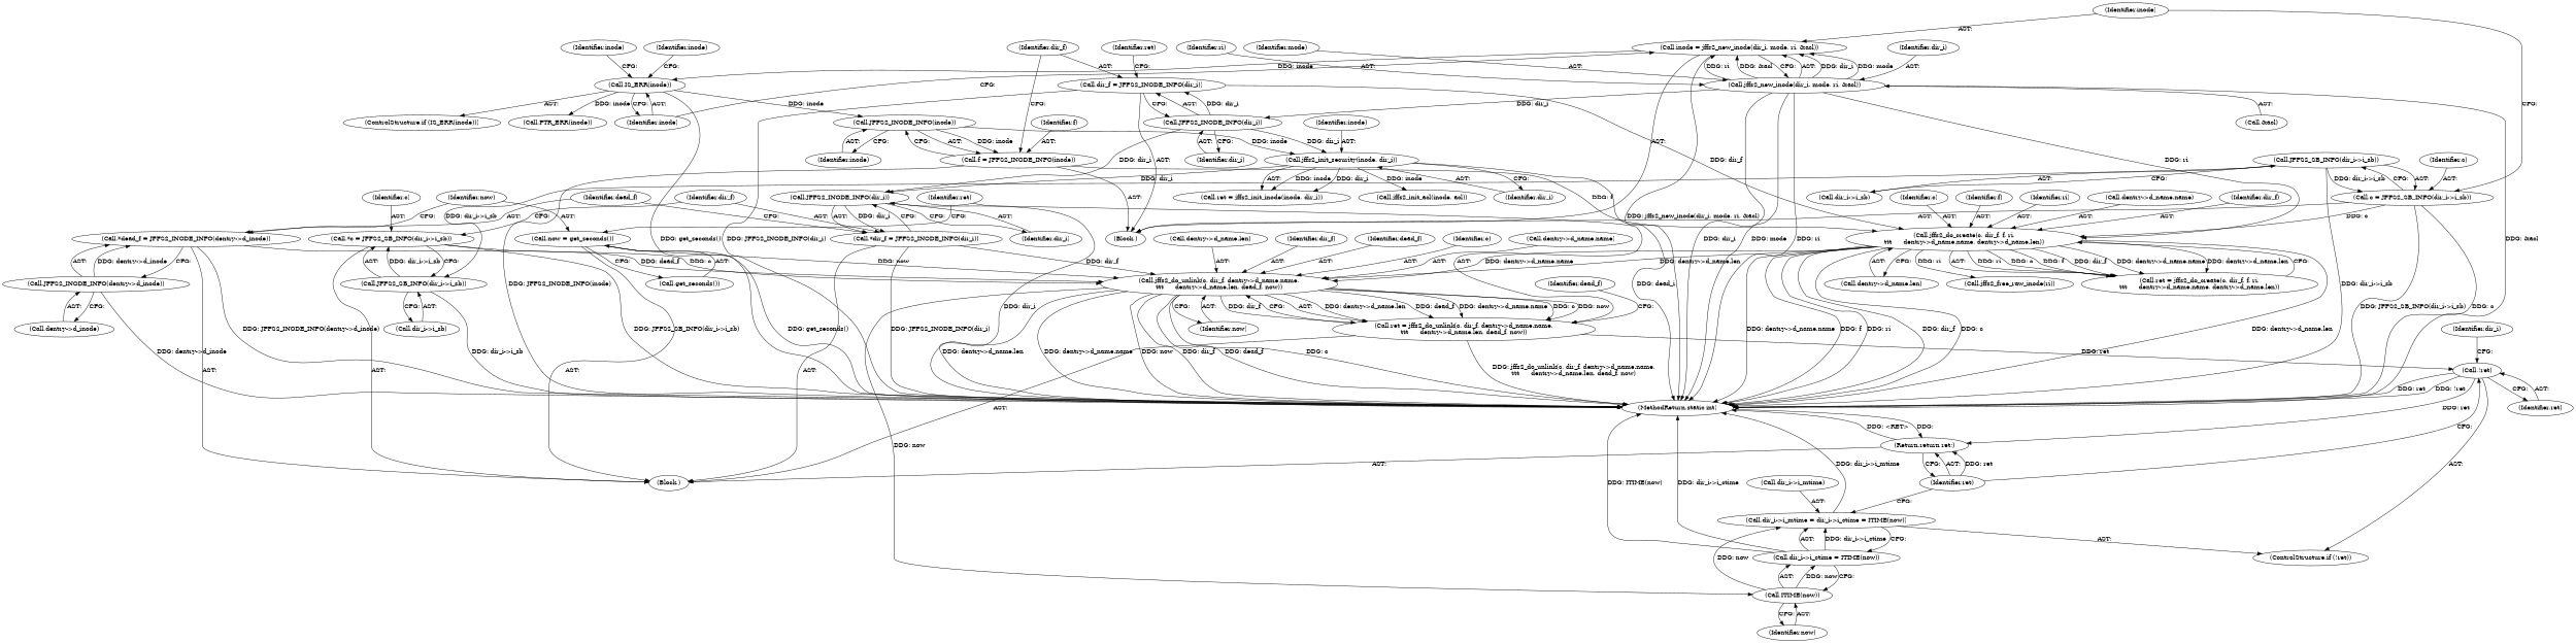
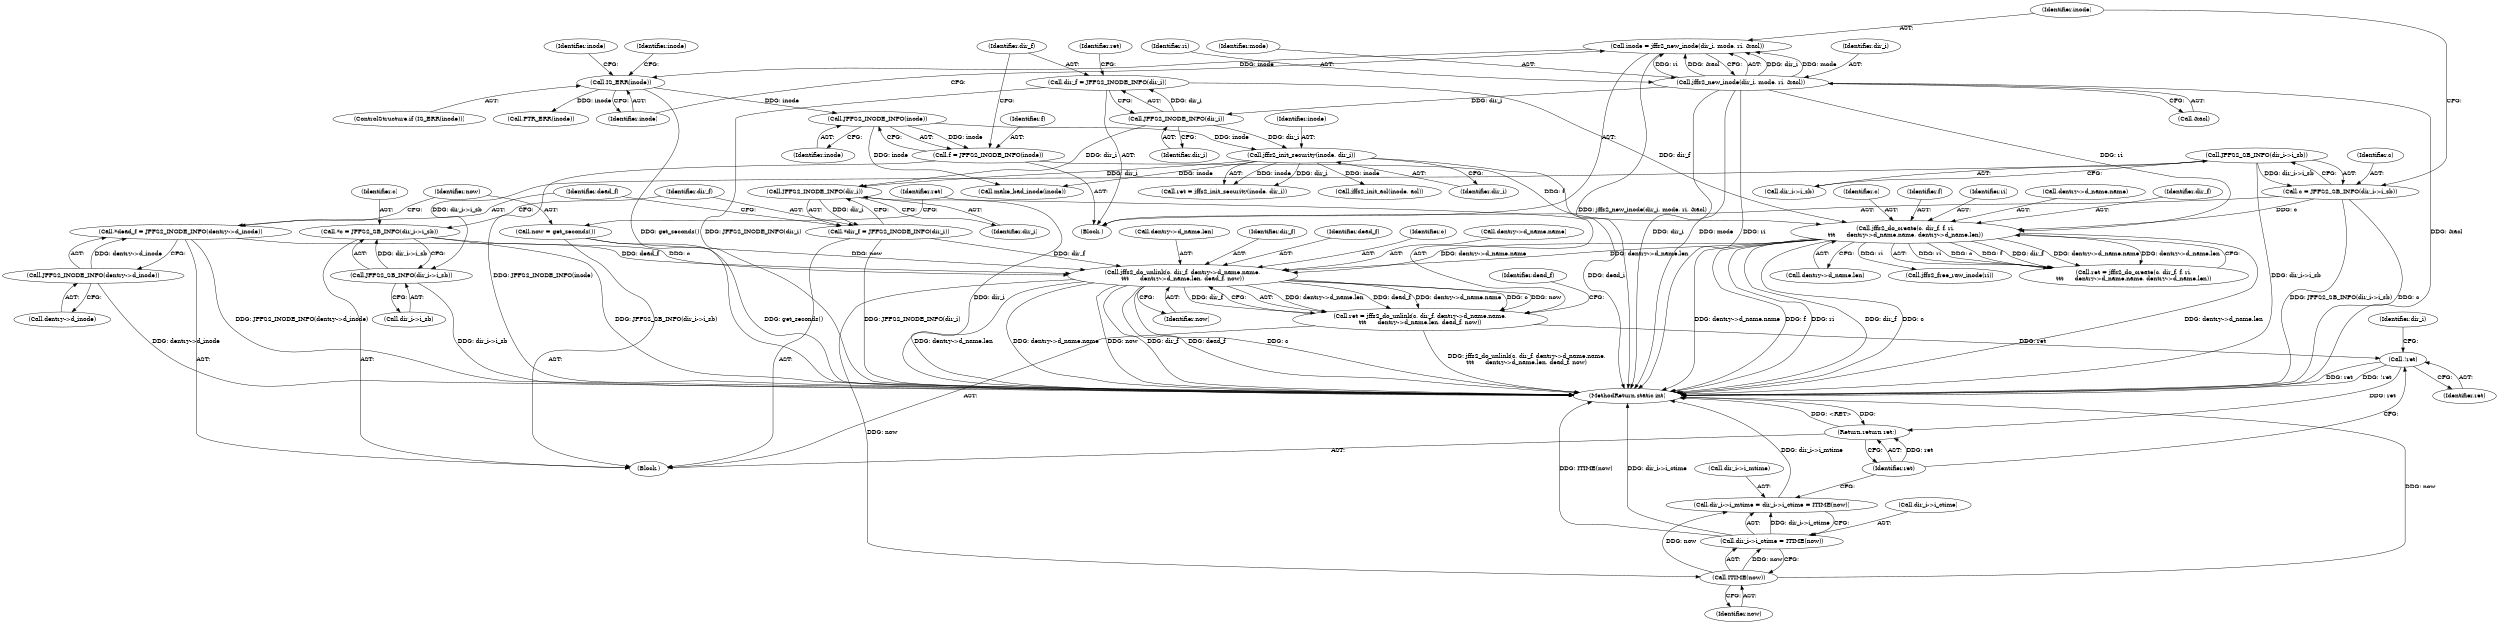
  digraph {
    n1 [label="(Call,jffs2_do_unlink(c, dir_f, dentry->d_name.name,\n\t\t\t      dentry->d_name.len, dead_f, now))"]
    n2 [label="(Call,ret = jffs2_do_unlink(c, dir_f, dentry->d_name.name,\n\t\t\t      dentry->d_name.len, dead_f, now))"]
    n3 [label="(Call,ITIME(now))"]
    n4 [label="(MethodReturn,static int)"]
    n5 [label="(Identifier,now)"]
    n6 [label="(Block,)"]
    n7 [label="(Call,!ret)"]
    n8 [label="(Call,dir_i->i_mtime = dir_i->i_ctime = ITIME(now))"]
    n9 [label="(Call,dir_i->i_ctime = ITIME(now))"]
    n10 [label="(Identifier,now)"]
    n11 [label="(Return,return ret;)"]
    n12 [label="(Call,*c = JFFS2_SB_INFO(dir_i->i_sb))"]
    n13 [label="(Call,JFFS2_SB_INFO(dir_i->i_sb))"]
    n14 [label="(Call,dir_i->i_sb)"]
    n15 [label="(Call,JFFS2_SB_INFO(dir_i->i_sb))"]
    n16 [label="(Call,c = JFFS2_SB_INFO(dir_i->i_sb))"]
    n17 [label="(Call,dir_i->i_sb)"]
    n18 [label="(Call,jffs2_do_create(c, dir_f, f, ri,\n\t\t\t      dentry->d_name.name, dentry->d_name.len))"]
    n19 [label="(Block,)"]
    n20 [label="(Call,*dir_f = JFFS2_INODE_INFO(dir_i))"]
    n21 [label="(Call,JFFS2_INODE_INFO(dir_i))"]
    n22 [label="(Identifier,dir_i)"]
    n23 [label="(Call,JFFS2_INODE_INFO(dir_i))"]
    n24 [label="(Call,jffs2_init_security(inode, dir_i))"]
    n25 [label="(Call,dir_f = JFFS2_INODE_INFO(dir_i))"]
    n26 [label="(Identifier,dir_i)"]
    n27 [label="(Call,jffs2_init_acl(inode, acl))"]
    n28 [label="(Identifier,dir_i)"]
-   n29 [label="(Call,ret = jffs2_init_inode(inode, dir_i))"]
+   n29 [label="(Call,ret = jffs2_init_security(inode, dir_i))"]
+   n30 [label="(Call,make_bad_inode(inode))"]
    n31 [label="(Call,jffs2_new_inode(dir_i, mode, ri, &acl))"]
    n32 [label="(Call,inode = jffs2_new_inode(dir_i, mode, ri, &acl))"]
    n33 [label="(Call,&acl)"]
    n34 [label="(Call,IS_ERR(inode))"]
    n35 [label="(Call,jffs2_free_raw_inode(ri))"]
    n36 [label="(Call,ret = jffs2_do_create(c, dir_f, f, ri,\n\t\t\t      dentry->d_name.name, dentry->d_name.len))"]
    n37 [label="(Call,dentry->d_name.len)"]
    n38 [label="(Call,JFFS2_INODE_INFO(inode))"]
    n39 [label="(Call,f = JFFS2_INODE_INFO(inode))"]
    n40 [label="(Identifier,inode)"]
    n41 [label="(Identifier,inode)"]
    n42 [label="(Call,PTR_ERR(inode))"]
    n43 [label="(ControlStructure,if (IS_ERR(inode)))"]
    n44 [label="(Call,*dead_f = JFFS2_INODE_INFO(dentry->d_inode))"]
    n45 [label="(Call,JFFS2_INODE_INFO(dentry->d_inode))"]
    n46 [label="(Call,dentry->d_inode)"]
    n47 [label="(Call,now = get_seconds())"]
-   n48 [label="(Call,get_seconds())"]
-   n49 [label="(ControlStructure,if (!ret))"]
    n50 [label="(Identifier,ret)"]
    n51 [label="(Identifier,ret)"]
    n52 [label="(Identifier,inode)"]
    n53 [label="(Identifier,now)"]
    n54 [label="(Identifier,ret)"]
    n55 [label="(Call,dentry->d_name.len)"]
    n56 [label="(Identifier,dir_i)"]
    n57 [label="(Identifier,dir_i)"]
    n58 [label="(Identifier,c)"]
    n59 [label="(Identifier,f)"]
    n60 [label="(Identifier,dead_f)"]
    n61 [label="(Identifier,ret)"]
    n62 [label="(Identifier,f)"]
    n63 [label="(Identifier,dir_f)"]
    n64 [label="(Identifier,ri)"]
    n65 [label="(Identifier,dead_f)"]
    n66 [label="(Identifier,inode)"]
    n67 [label="(Identifier,c)"]
    n68 [label="(Identifier,dir_f)"]
    n69 [label="(Identifier,mode)"]
    n70 [label="(Identifier,c)"]
    n71 [label="(Identifier,c)"]
    n72 [label="(Identifier,dir_f)"]
    n73 [label="(Identifier,inode)"]
+   n74 [label="(Call,dir_i->i_ctime)"]
    n75 [label="(Identifier,inode)"]
    n76 [label="(Call,dir_i->i_mtime)"]
    n77 [label="(Call,dentry->d_name.name)"]
    n78 [label="(Identifier,dir_f)"]
    n79 [label="(Identifier,dead_f)"]
    n80 [label="(Call,dentry->d_name.name)"]
    n81 [label="(Identifier,ri)"]
    n1 -> n2 [label="AST: "]
    n1 -> n2 [label="DDG: dentry->d_name.len"]
    n1 -> n2 [label="DDG: dead_f"]
    n1 -> n2 [label="DDG: dentry->d_name.name"]
    n1 -> n2 [label="DDG: c"]
    n1 -> n2 [label="DDG: now"]
    n1 -> n2 [label="DDG: dir_f"]
    n1 -> n3 [label="DDG: now"]
    n1 -> n4 [label="DDG: c"]
    n1 -> n4 [label="DDG: dentry->d_name.len"]
    n1 -> n4 [label="DDG: dentry->d_name.name"]
    n1 -> n4 [label="DDG: now"]
    n1 -> n4 [label="DDG: dir_f"]
    n1 -> n4 [label="DDG: dead_f"]
    n1 -> n5 [label="CFG: "]
    n2 -> n1 [label="CFG: "]
    n2 -> n4 [label="DDG: jffs2_do_unlink(c, dir_f, dentry->d_name.name,\n\t\t\t      dentry->d_name.len, dead_f, now)"]
    n2 -> n6 [label="AST: "]
    n2 -> n7 [label="DDG: ret"]
+   n3 -> n4 [label="DDG: now"]
    n3 -> n8 [label="DDG: now"]
    n3 -> n9 [label="AST: "]
    n3 -> n9 [label="DDG: now"]
    n3 -> n10 [label="CFG: "]
    n4 -> n11 [label="DDG: "]
    n5 -> n1 [label="AST: "]
    n7 -> n4 [label="DDG: ret"]
    n7 -> n4 [label="DDG: !ret"]
    n7 -> n11 [label="DDG: ret"]
-   n7 -> n49 [label="AST: "]
    n7 -> n50 [label="CFG: "]
    n8 -> n4 [label="DDG: dir_i->i_mtime"]
    n8 -> n9 [label="CFG: "]
-   n8 -> n49 [label="AST: "]
    n9 -> n3 [label="CFG: "]
    n9 -> n4 [label="DDG: ITIME(now)"]
    n9 -> n4 [label="DDG: dir_i->i_ctime"]
    n9 -> n8 [label="AST: "]
    n9 -> n8 [label="DDG: dir_i->i_ctime"]
    n10 -> n3 [label="AST: "]
    n11 -> n4 [label="DDG: <RET>"]
    n11 -> n6 [label="AST: "]
    n11 -> n51 [label="CFG: "]
    n12 -> n1 [label="DDG: c"]
    n12 -> n4 [label="DDG: JFFS2_SB_INFO(dir_i->i_sb)"]
    n12 -> n6 [label="AST: "]
    n12 -> n13 [label="CFG: "]
    n13 -> n4 [label="DDG: dir_i->i_sb"]
    n13 -> n12 [label="AST: "]
    n13 -> n12 [label="DDG: dir_i->i_sb"]
    n13 -> n14 [label="CFG: "]
    n14 -> n13 [label="AST: "]
    n15 -> n4 [label="DDG: dir_i->i_sb"]
    n15 -> n13 [label="DDG: dir_i->i_sb"]
    n15 -> n16 [label="AST: "]
    n15 -> n16 [label="DDG: dir_i->i_sb"]
    n15 -> n17 [label="CFG: "]
    n16 -> n4 [label="DDG: c"]
    n16 -> n4 [label="DDG: JFFS2_SB_INFO(dir_i->i_sb)"]
    n16 -> n15 [label="CFG: "]
    n16 -> n18 [label="DDG: c"]
    n16 -> n19 [label="AST: "]
    n17 -> n15 [label="AST: "]
    n18 -> n1 [label="DDG: dentry->d_name.name"]
    n18 -> n1 [label="DDG: dentry->d_name.len"]
    n18 -> n4 [label="DDG: dentry->d_name.name"]
    n18 -> n4 [label="DDG: f"]
    n18 -> n4 [label="DDG: ri"]
    n18 -> n4 [label="DDG: dir_f"]
    n18 -> n4 [label="DDG: c"]
    n18 -> n4 [label="DDG: dentry->d_name.len"]
    n18 -> n35 [label="DDG: ri"]
    n18 -> n36 [label="AST: "]
    n18 -> n36 [label="DDG: ri"]
    n18 -> n36 [label="DDG: c"]
    n18 -> n36 [label="DDG: f"]
    n18 -> n36 [label="DDG: dir_f"]
    n18 -> n36 [label="DDG: dentry->d_name.name"]
    n18 -> n36 [label="DDG: dentry->d_name.len"]
    n18 -> n37 [label="CFG: "]
    n20 -> n1 [label="DDG: dir_f"]
    n20 -> n4 [label="DDG: JFFS2_INODE_INFO(dir_i)"]
    n20 -> n6 [label="AST: "]
    n20 -> n21 [label="CFG: "]
    n21 -> n4 [label="DDG: dir_i"]
    n21 -> n20 [label="AST: "]
    n21 -> n20 [label="DDG: dir_i"]
    n21 -> n22 [label="CFG: "]
    n22 -> n21 [label="AST: "]
    n23 -> n21 [label="DDG: dir_i"]
    n23 -> n24 [label="DDG: dir_i"]
    n23 -> n25 [label="AST: "]
    n23 -> n25 [label="DDG: dir_i"]
    n23 -> n26 [label="CFG: "]
    n24 -> n4 [label="DDG: dead_i"]
    n24 -> n21 [label="DDG: dir_i"]
    n24 -> n27 [label="DDG: inode"]
    n24 -> n28 [label="CFG: "]
    n24 -> n29 [label="AST: "]
    n24 -> n29 [label="DDG: inode"]
    n24 -> n29 [label="DDG: dir_i"]
+   n24 -> n30 [label="DDG: inode"]
    n25 -> n4 [label="DDG: JFFS2_INODE_INFO(dir_i)"]
    n25 -> n18 [label="DDG: dir_f"]
    n25 -> n19 [label="AST: "]
    n25 -> n23 [label="CFG: "]
    n26 -> n23 [label="AST: "]
    n28 -> n24 [label="AST: "]
    n31 -> n4 [label="DDG: dir_i"]
    n31 -> n4 [label="DDG: mode"]
    n31 -> n4 [label="DDG: ri"]
    n31 -> n4 [label="DDG: &acl"]
    n31 -> n18 [label="DDG: ri"]
    n31 -> n23 [label="DDG: dir_i"]
    n31 -> n32 [label="AST: "]
    n31 -> n32 [label="DDG: dir_i"]
    n31 -> n32 [label="DDG: mode"]
    n31 -> n32 [label="DDG: ri"]
    n31 -> n32 [label="DDG: &acl"]
+   n31 -> n33 [label="CFG: "]
    n32 -> n4 [label="DDG: jffs2_new_inode(dir_i, mode, ri, &acl)"]
    n32 -> n19 [label="AST: "]
    n32 -> n31 [label="CFG: "]
    n32 -> n34 [label="DDG: inode"]
    n33 -> n31 [label="AST: "]
    n34 -> n4 [label="DDG: get_seconds()"]
    n34 -> n38 [label="DDG: inode"]
    n34 -> n41 [label="CFG: "]
    n34 -> n42 [label="DDG: inode"]
-   n34 -> n43 [label="AST: "]
+   n43 -> n34 [label="AST: "]
    n36 -> n18 [label="CFG: "]
    n37 -> n18 [label="AST: "]
    n38 -> n24 [label="DDG: inode"]
+   n38 -> n30 [label="DDG: inode"]
    n38 -> n39 [label="AST: "]
    n38 -> n39 [label="DDG: inode"]
    n38 -> n40 [label="CFG: "]
    n39 -> n4 [label="DDG: JFFS2_INODE_INFO(inode)"]
    n39 -> n18 [label="DDG: f"]
    n39 -> n19 [label="AST: "]
    n39 -> n38 [label="CFG: "]
    n40 -> n38 [label="AST: "]
    n41 -> n32 [label="CFG: "]
    n41 -> n34 [label="AST: "]
    n44 -> n1 [label="DDG: dead_f"]
    n44 -> n4 [label="DDG: JFFS2_INODE_INFO(dentry->d_inode)"]
    n44 -> n6 [label="AST: "]
    n44 -> n45 [label="CFG: "]
    n45 -> n4 [label="DDG: dentry->d_inode"]
    n45 -> n44 [label="AST: "]
    n45 -> n44 [label="DDG: dentry->d_inode"]
    n45 -> n46 [label="CFG: "]
    n46 -> n45 [label="AST: "]
    n47 -> n1 [label="DDG: now"]
    n47 -> n4 [label="DDG: get_seconds()"]
    n47 -> n6 [label="AST: "]
-   n47 -> n48 [label="CFG: "]
-   n48 -> n47 [label="AST: "]
    n50 -> n7 [label="AST: "]
    n51 -> n7 [label="CFG: "]
    n51 -> n8 [label="CFG: "]
    n51 -> n11 [label="AST: "]
    n51 -> n11 [label="DDG: ret"]
    n52 -> n24 [label="AST: "]
    n53 -> n44 [label="CFG: "]
    n53 -> n47 [label="AST: "]
    n54 -> n2 [label="AST: "]
    n54 -> n47 [label="CFG: "]
    n55 -> n1 [label="AST: "]
    n56 -> n7 [label="CFG: "]
    n57 -> n31 [label="AST: "]
    n58 -> n18 [label="AST: "]
    n59 -> n18 [label="AST: "]
    n60 -> n20 [label="CFG: "]
    n60 -> n44 [label="AST: "]
    n61 -> n25 [label="CFG: "]
    n62 -> n39 [label="AST: "]
    n63 -> n1 [label="AST: "]
    n64 -> n18 [label="AST: "]
    n65 -> n1 [label="AST: "]
    n66 -> n34 [label="CFG: "]
    n67 -> n16 [label="AST: "]
    n68 -> n25 [label="AST: "]
    n68 -> n39 [label="CFG: "]
    n69 -> n31 [label="AST: "]
    n70 -> n12 [label="AST: "]
    n71 -> n1 [label="AST: "]
    n72 -> n12 [label="CFG: "]
    n72 -> n20 [label="AST: "]
    n73 -> n34 [label="CFG: "]
+   n74 -> n9 [label="AST: "]
    n75 -> n16 [label="CFG: "]
    n75 -> n32 [label="AST: "]
    n76 -> n8 [label="AST: "]
    n77 -> n18 [label="AST: "]
    n78 -> n18 [label="AST: "]
    n79 -> n2 [label="CFG: "]
    n80 -> n1 [label="AST: "]
    n81 -> n31 [label="AST: "]
  }
